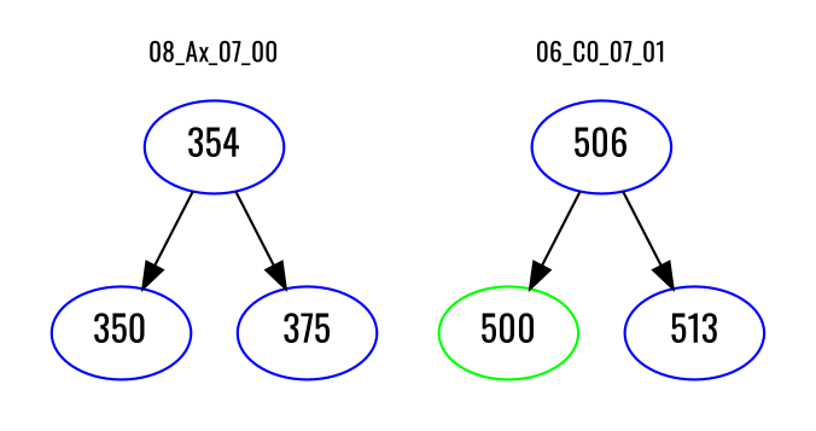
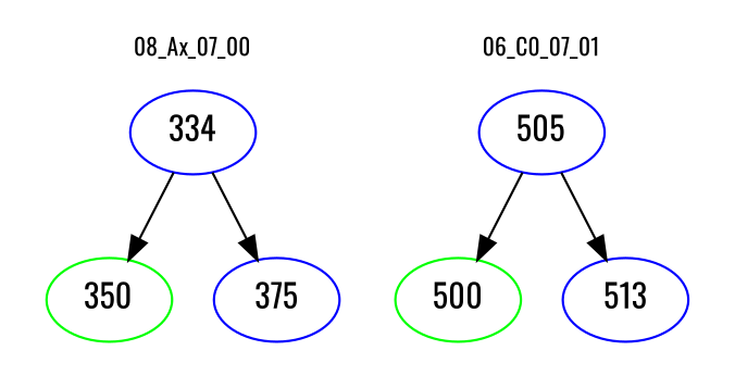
  digraph {
    fontname=Oswald
    node [color=blue fontname=Oswald]
    edge [color=black fontname=Oswald]
-   n1 [label=354]
-   n2 [label=350]
+   n1 [label=334]
+   n2 [color=green label=350]
    n3 [label=375]
-   n4 [label=506]
+   n4 [label=505]
    n5 [color=green label=500]
    n6 [label=513]
    subgraph cluster_1 {
      color=white
      fontsize=10
      label="08_Ax_07_00"
      n1
      n2
      n3
    }
    subgraph cluster_2 {
      color=white
      fontsize=10
      label="06_C0_07_01"
      n4
      n5
      n6
    }
    n1 -> n2
    n1 -> n3
    n4 -> n5
    n4 -> n6
  }
